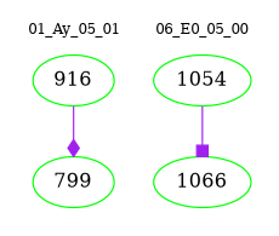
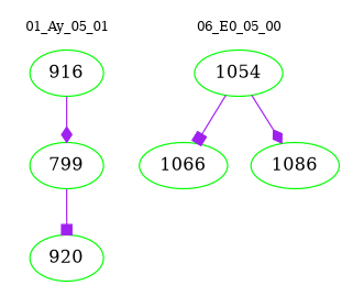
  digraph {
    node [color=green]
    edge [arrowhead=diamond color=purple]
    n1 [label=916]
    n2 [label=799]
+   n3 [label=920]
    n4 [label=1066]
    n5 [label=1054]
+   n6 [label=1086]
    subgraph cluster_1 {
      color=white
      fontsize=10
      label="01_Ay_05_01"
      n1
      n2
+     n3
    }
    subgraph cluster_2 {
      color=white
      fontsize=10
      label="06_E0_05_00"
      n4
      n5
+     n6
    }
    n1 -> n2
+   n2 -> n3 [arrowhead=box]
    n5 -> n4 [arrowhead=box]
+   n5 -> n6
  }
